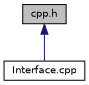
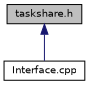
  digraph {
    node [color=black fontname=Helvetica fontsize=10 shape=record style=filled]
-   n1 [fillcolor=grey75 fontcolor=black height=0.2 label="cpp.h" width=0.4]
+   n1 [fillcolor=grey75 fontcolor=black height=0.2 label="taskshare.h" width=0.4]
    n2 [fillcolor=white height=0.2 label="Interface.cpp" width=0.4]
    n1 -> n2 [color=midnightblue dir=back fontname=Helvetica fontsize=10 labelfontname=Helvetica labelfontsize=10 style=solid]
  }
